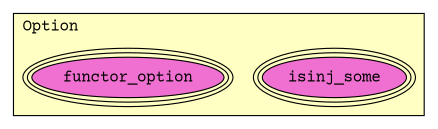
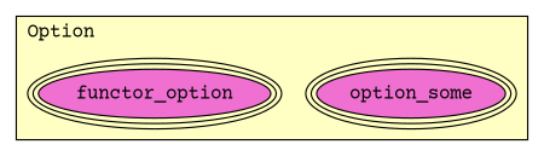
  digraph {
    fontname="Courier Prime"
    node [fillcolor="#F070D1" peripheries=3 style=filled fontname="Courier Prime"]
-   n1 [label=isinj_some]
+   n1 [label=option_some]
    n2 [label=functor_option]
    subgraph cluster_1 {
      fillcolor="#FFFFC3"
      label=Option
      labeljust=l
      style=filled
      n1
      n2
    }
  }
